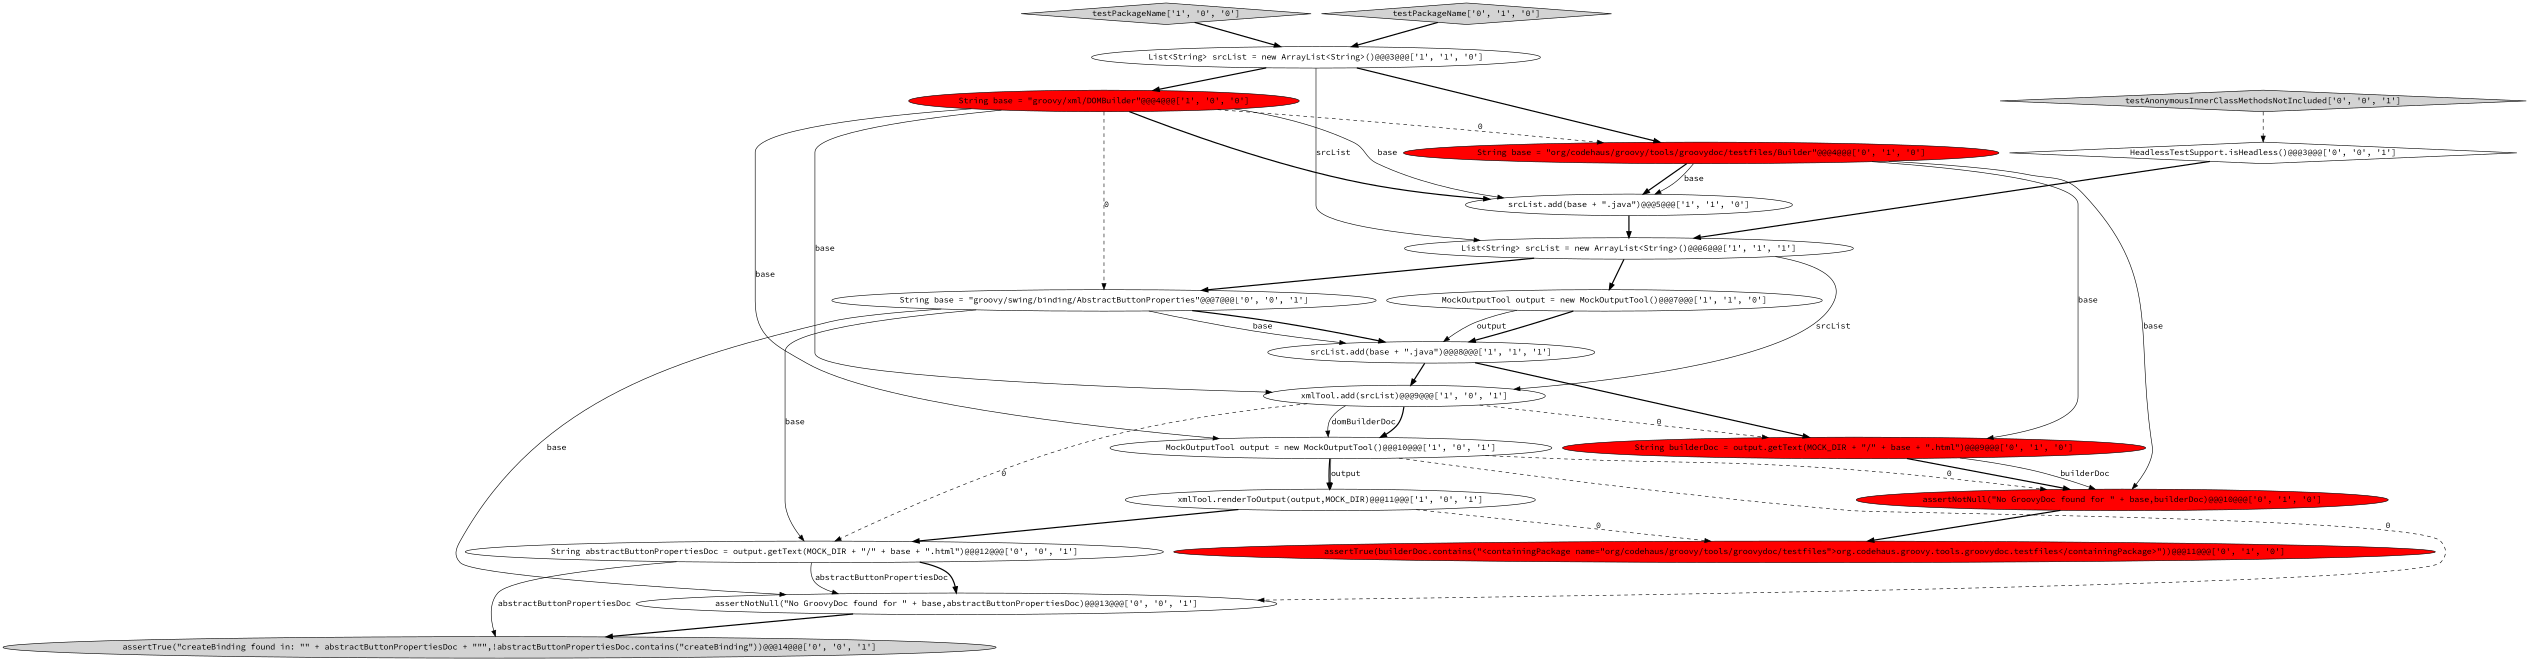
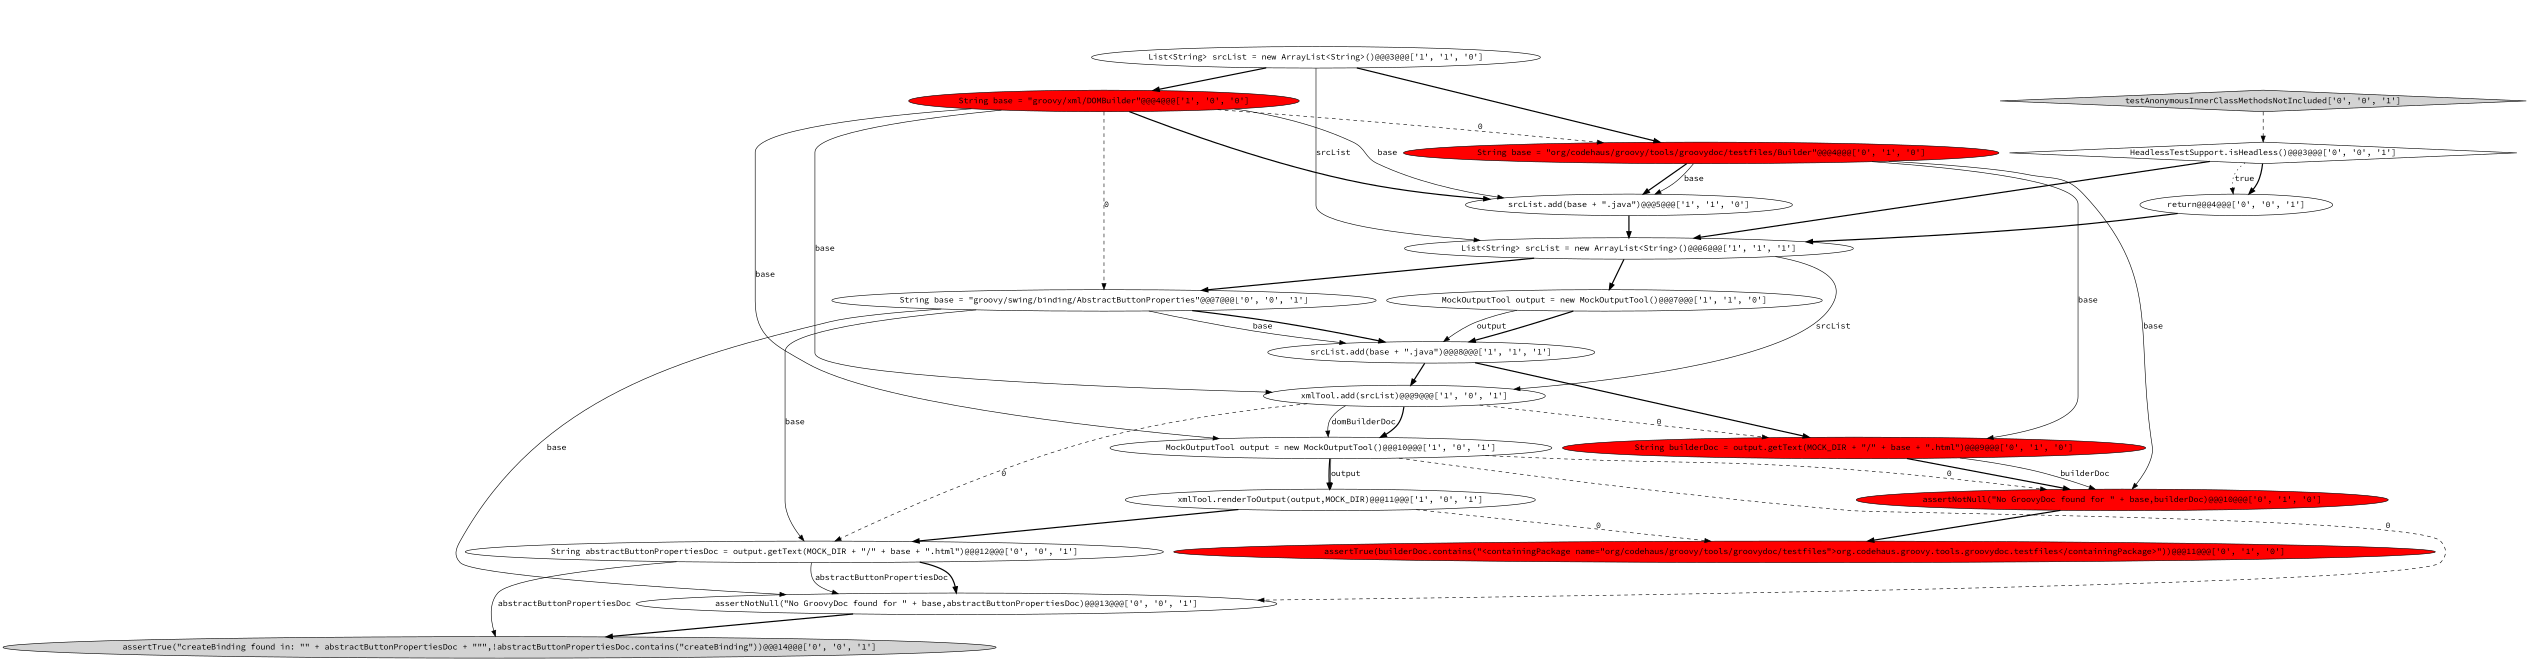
  digraph {
    fontname="Source Code Pro"
    node [fillcolor=white fontname="Source Code Pro" shape=ellipse style=filled]
    edge [fontname="Source Code Pro" style=bold]
    n1 [label="HeadlessTestSupport.isHeadless()@@@3@@@['0', '0', '1']" shape=diamond]
    n2 [label="List<String> srcList = new ArrayList<String>()@@@6@@@['1', '1', '1']"]
+   n3 [label="return@@@4@@@['0', '0', '1']"]
    n4 [label="MockOutputTool output = new MockOutputTool()@@@7@@@['1', '1', '0']"]
    n5 [label="String base = \"groovy/swing/binding/AbstractButtonProperties\"@@@7@@@['0', '0', '1']"]
    n6 [label="xmlTool.add(srcList)@@@9@@@['1', '0', '1']"]
    n7 [fillcolor=red label="String base = \"org/codehaus/groovy/tools/groovydoc/testfiles/Builder\"@@@4@@@['0', '1', '0']"]
    n8 [label="srcList.add(base + \".java\")@@@5@@@['1', '1', '0']"]
    n9 [fillcolor=red label="String builderDoc = output.getText(MOCK_DIR + \"/\" + base + \".html\")@@@9@@@['0', '1', '0']"]
    n10 [fillcolor=red label="assertNotNull(\"No GroovyDoc found for \" + base,builderDoc)@@@10@@@['0', '1', '0']"]
    n11 [fillcolor=red label="assertTrue(builderDoc.contains(\"<containingPackage name=\"org/codehaus/groovy/tools/groovydoc/testfiles\">org.codehaus.groovy.tools.groovydoc.testfiles</containingPackage>\"))@@@11@@@['0', '1', '0']"]
    n12 [label="srcList.add(base + \".java\")@@@8@@@['1', '1', '1']"]
    n13 [label="assertNotNull(\"No GroovyDoc found for \" + base,abstractButtonPropertiesDoc)@@@13@@@['0', '0', '1']"]
    n14 [label="String abstractButtonPropertiesDoc = output.getText(MOCK_DIR + \"/\" + base + \".html\")@@@12@@@['0', '0', '1']"]
    n15 [label="MockOutputTool output = new MockOutputTool()@@@10@@@['1', '0', '1']"]
    n16 [fillcolor=lightgray label="assertTrue(\"createBinding found in: \"\" + abstractButtonPropertiesDoc + \"\"\",!abstractButtonPropertiesDoc.contains(\"createBinding\"))@@@14@@@['0', '0', '1']"]
    n17 [fillcolor=red label="String base = \"groovy/xml/DOMBuilder\"@@@4@@@['1', '0', '0']"]
    n18 [label="xmlTool.renderToOutput(output,MOCK_DIR)@@@11@@@['1', '0', '1']"]
-   n19 [fillcolor=lightgray label="testPackageName['1', '0', '0']" shape=diamond]
    n20 [label="List<String> srcList = new ArrayList<String>()@@@3@@@['1', '1', '0']"]
-   n21 [fillcolor=lightgray label="testPackageName['0', '1', '0']" shape=diamond]
    n22 [fillcolor=lightgray label="testAnonymousInnerClassMethodsNotIncluded['0', '0', '1']" shape=diamond]
    n1 -> n2
+   n1 -> n3
+   n1 -> n3 [label=true style=dotted]
    n2 -> n4
    n2 -> n5
    n2 -> n6 [label=srcList style=solid]
+   n3 -> n2
    n4 -> n12
    n4 -> n12 [label=output style=solid]
    n5 -> n12
    n5 -> n12 [label=base style=solid]
    n5 -> n13 [label=base style=solid]
    n5 -> n14 [label=base style=solid]
    n6 -> n9 [label=0 style=dashed]
    n6 -> n14 [label=0 style=dashed]
    n6 -> n15 [label=domBuilderDoc style=solid]
    n6 -> n15
    n7 -> n8
    n7 -> n8 [label=base style=solid]
    n7 -> n9 [label=base style=solid]
    n7 -> n10 [label=base style=solid]
    n8 -> n2
    n9 -> n10 [label=builderDoc style=solid]
    n9 -> n10
    n10 -> n11
    n12 -> n6
    n12 -> n9
    n13 -> n16
    n14 -> n13 [label=abstractButtonPropertiesDoc style=solid]
    n14 -> n13
    n14 -> n16 [label=abstractButtonPropertiesDoc style=solid]
    n15 -> n10 [label=0 style=dashed]
    n15 -> n13 [label=0 style=dashed]
    n15 -> n18 [label=output style=solid]
    n15 -> n18
    n17 -> n5 [label=0 style=dashed]
    n17 -> n6 [label=base style=solid]
    n17 -> n7 [label=0 style=dashed]
    n17 -> n8
    n17 -> n8 [label=base style=solid]
    n17 -> n15 [label=base style=solid]
    n18 -> n11 [label=0 style=dashed]
    n18 -> n14
-   n19 -> n20
    n20 -> n2 [label=srcList style=solid]
    n20 -> n7
    n20 -> n17
-   n21 -> n20
    n22 -> n1 [style=dashed]
  }
